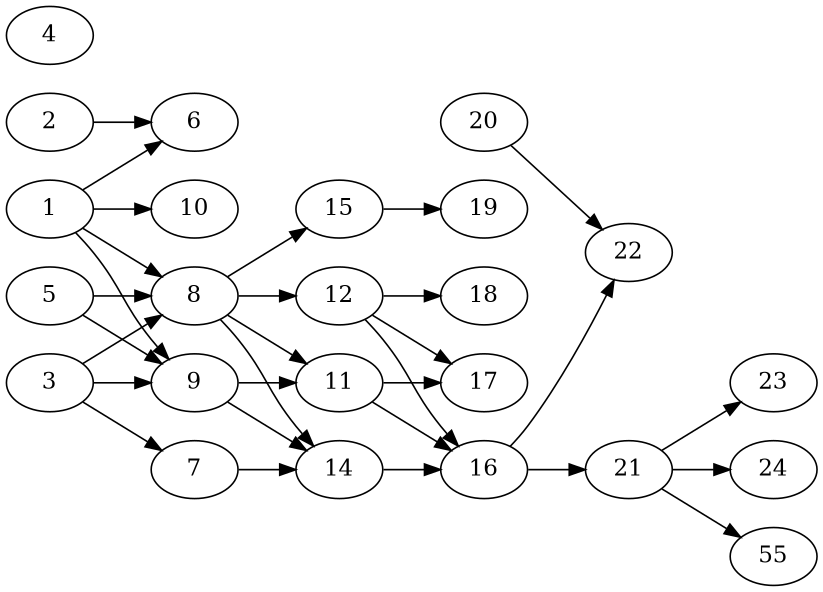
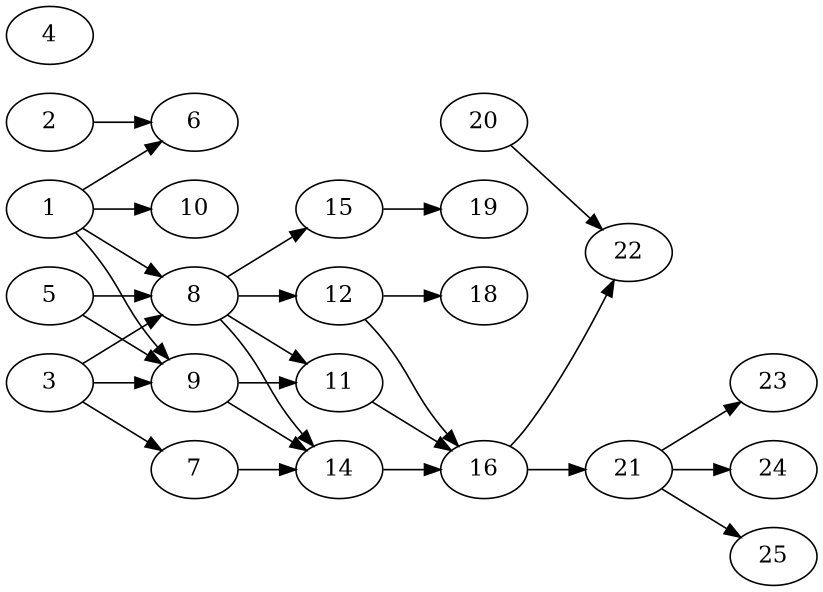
  digraph {
    rankdir=LR
    node [alpha=0.09]
    1 [alpha=0.12 expect_size=26068992]
    6 [alpha=0.01 expect_size=43414528]
    8 [alpha=0.10 expect_size=10168320]
    9 [expect_size=36187136]
    10 [alpha=0.11 expect_size=25119744]
    14 [alpha=0.15 expect_size=31272960]
    11 [alpha=0.07 expect_size=44226560]
    12 [alpha=0.17 expect_size=24380416]
    15 [alpha=0.05 expect_size=28748800]
    16 [alpha=0.07 expect_size=16656384]
-   17 [alpha=0.10 expect_size=19190784]
    18 [expect_size=49925120]
    19 [alpha=0.06 expect_size=27257856]
    2 [alpha=0.14 expect_size=14292992]
    3 [expect_size=28884992]
    7 [alpha=0.13 expect_size=12407808]
    4 [alpha=0.19 expect_size=17846272]
    5 [alpha=0.15 expect_size=13060096]
    20 [alpha=0.03 expect_size=48168960]
    22 [alpha=0.19 expect_size=44664832]
    21 [expect_size=27614208]
    23 [alpha=0.19 expect_size=37971968]
    24 [alpha=0.04 expect_size=35523584]
-   25 [alpha=0.13 expect_size=24719360 label=55]
+   25 [alpha=0.13 expect_size=24719360]
    1 -> 6
    1 -> 8
    1 -> 9
    1 -> 10
    8 -> 14
    8 -> 11
    8 -> 12
    8 -> 15
    9 -> 14
    9 -> 11
    14 -> 16
    11 -> 16
-   11 -> 17
    12 -> 16
-   12 -> 17
    12 -> 18
    15 -> 19
    16 -> 22
    16 -> 21
    2 -> 6
    3 -> 8
    3 -> 9
    3 -> 7
    7 -> 14
    5 -> 8
    5 -> 9
    20 -> 22
    21 -> 23
    21 -> 24
    21 -> 25
  }
